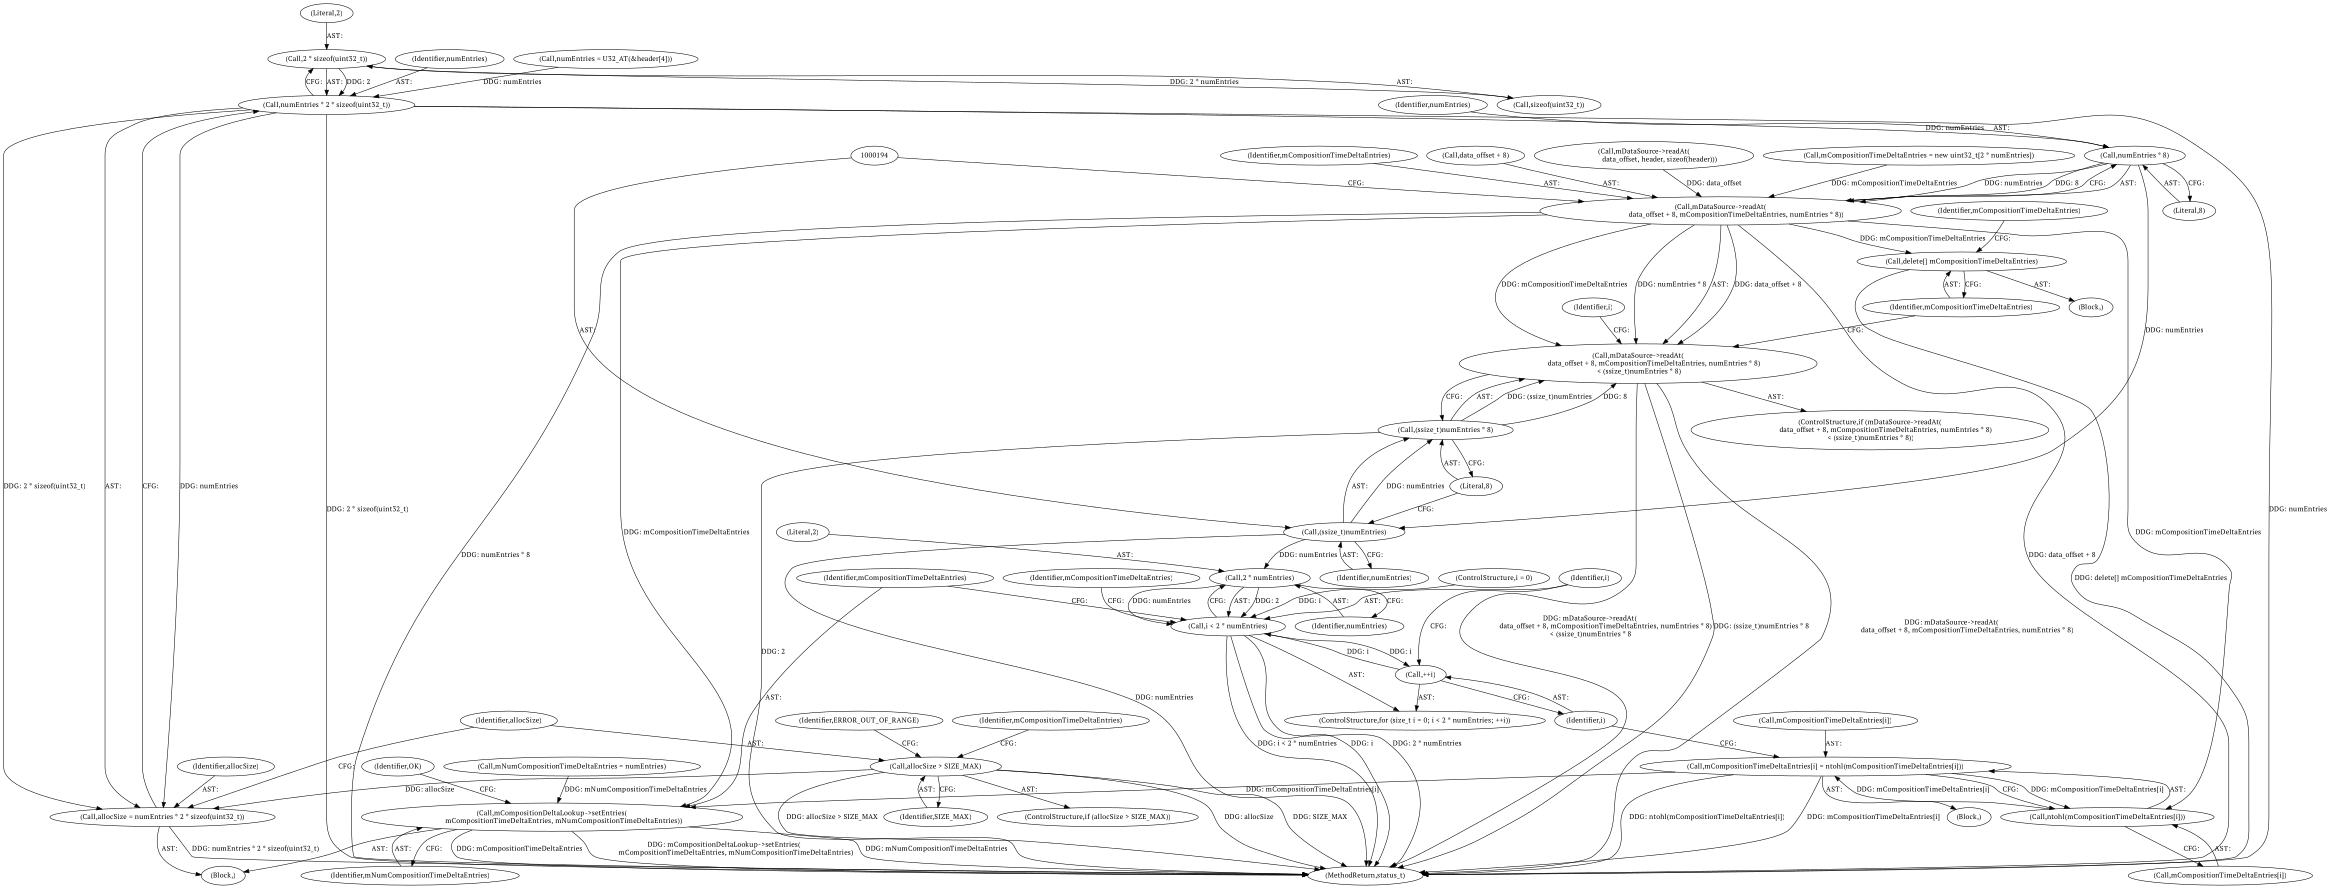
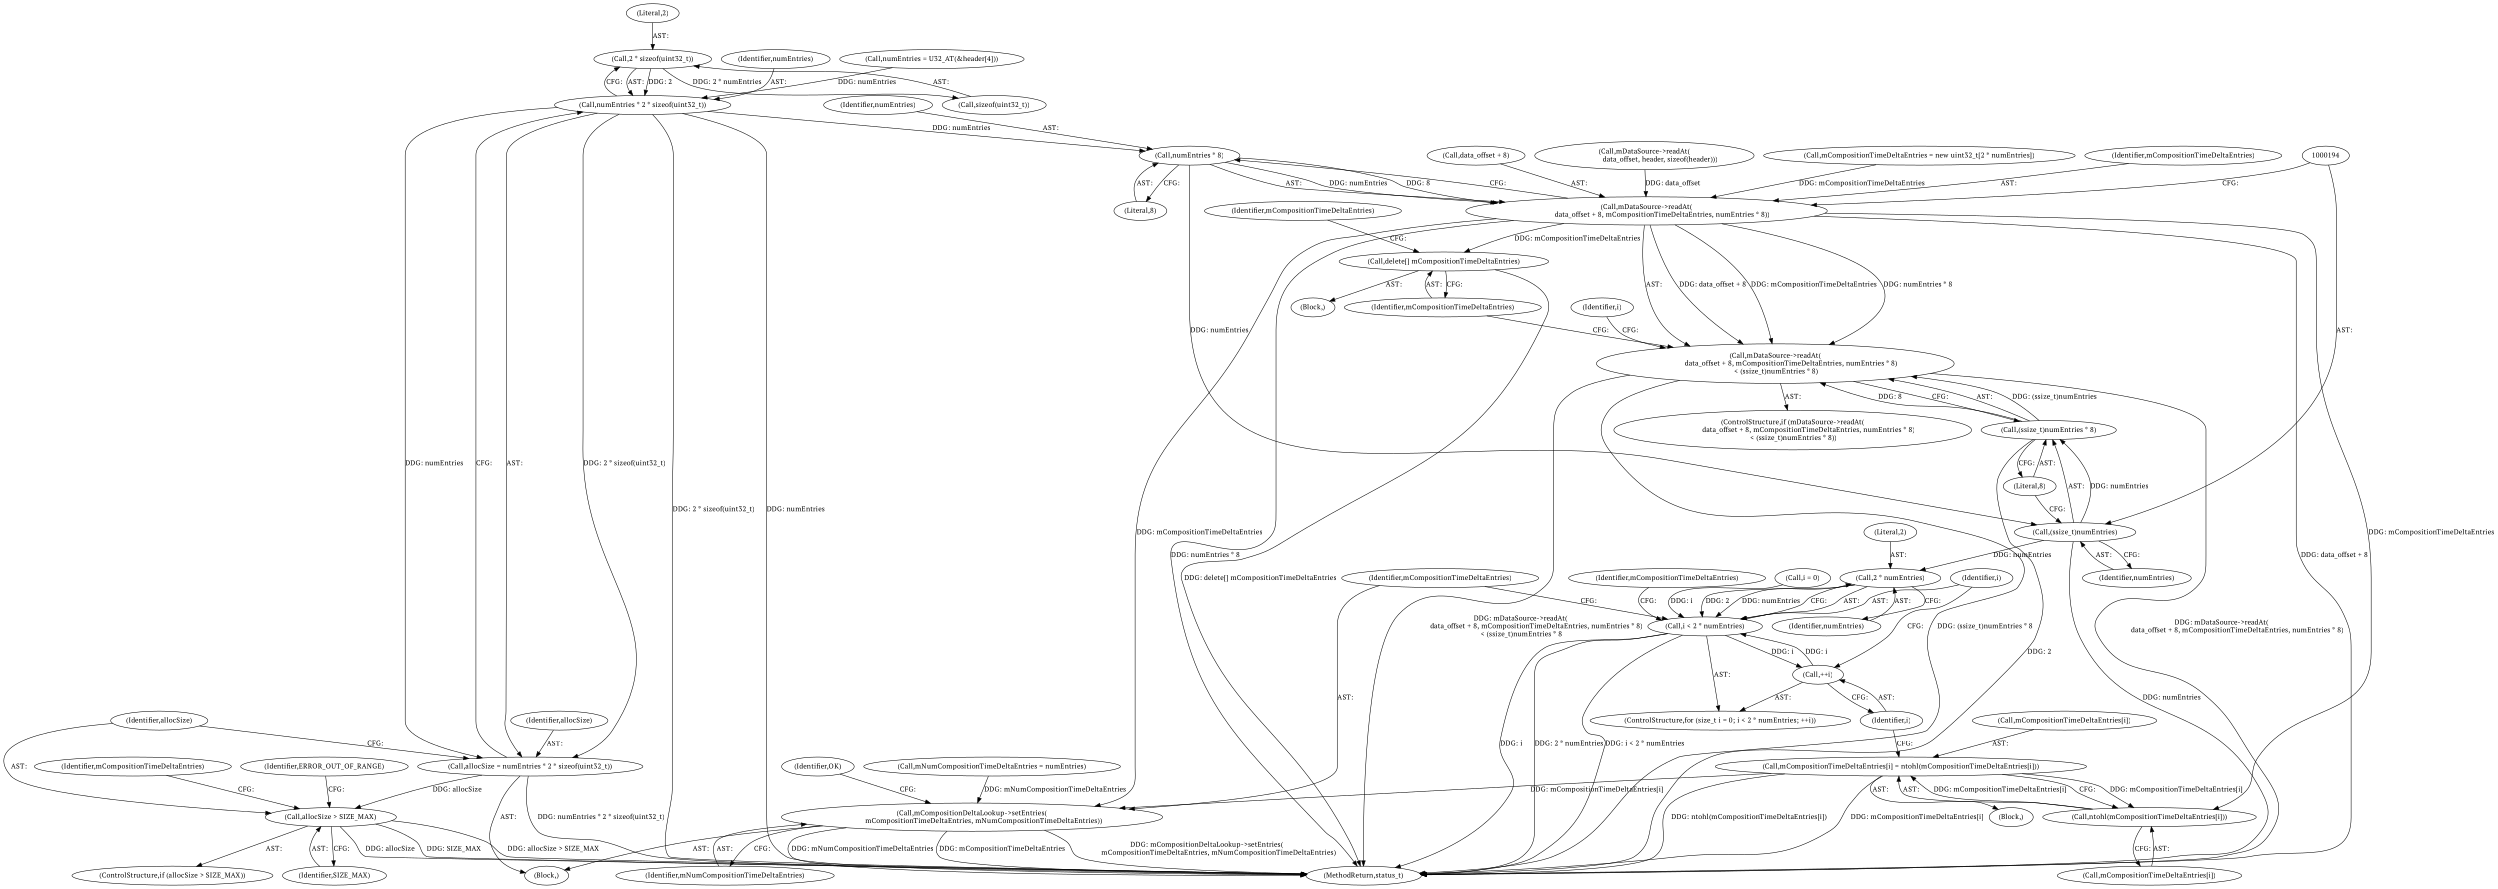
  digraph {
    fontname="PT Serif"
    node [fontname="PT Serif"]
    edge [fontname="PT Serif"]
    n1 [label="(Call,2 * sizeof(uint32_t))"]
    n2 [label="(Call,numEntries * 2 * sizeof(uint32_t))"]
    n3 [label="(Call,sizeof(uint32_t))"]
    n4 [label="(Call,allocSize = numEntries * 2 * sizeof(uint32_t))"]
    n5 [label="(Call,numEntries * 8)"]
    n6 [label="(MethodReturn,status_t)"]
    n7 [label="(Call,allocSize > SIZE_MAX)"]
    n8 [label="(Block,)"]
    n9 [label="(Call,mDataSource->readAt(\n                data_offset + 8, mCompositionTimeDeltaEntries, numEntries * 8))"]
    n10 [label="(Call,(ssize_t)numEntries)"]
    n11 [label="(Literal,8)"]
    n12 [label="(Identifier,SIZE_MAX)"]
    n13 [label="(ControlStructure,if (allocSize > SIZE_MAX))"]
    n14 [label="(Call,mDataSource->readAt(\n                data_offset + 8, mCompositionTimeDeltaEntries, numEntries * 8)\n < (ssize_t)numEntries * 8)"]
    n15 [label="(Call,delete[] mCompositionTimeDeltaEntries)"]
    n16 [label="(Call,ntohl(mCompositionTimeDeltaEntries[i]))"]
    n17 [label="(Call,mCompositionDeltaLookup->setEntries(\n            mCompositionTimeDeltaEntries, mNumCompositionTimeDeltaEntries))"]
    n18 [label="(Call,(ssize_t)numEntries * 8)"]
    n19 [label="(Call,2 * numEntries)"]
    n20 [label="(Identifier,numEntries)"]
    n21 [label="(ControlStructure,if (mDataSource->readAt(\n                data_offset + 8, mCompositionTimeDeltaEntries, numEntries * 8)\n < (ssize_t)numEntries * 8))"]
    n22 [label="(Identifier,mCompositionTimeDeltaEntries)"]
    n23 [label="(Block,)"]
    n24 [label="(Call,mCompositionTimeDeltaEntries[i] = ntohl(mCompositionTimeDeltaEntries[i]))"]
    n25 [label="(Call,mCompositionTimeDeltaEntries[i])"]
    n26 [label="(Identifier,mNumCompositionTimeDeltaEntries)"]
    n27 [label="(Literal,8)"]
    n28 [label="(Block,)"]
    n29 [label="(Call,i < 2 * numEntries)"]
    n30 [label="(Identifier,numEntries)"]
    n31 [label="(Call,++i)"]
    n32 [label="(ControlStructure,for (size_t i = 0; i < 2 * numEntries; ++i))"]
    n33 [label="(Identifier,i)"]
    n34 [label="(Literal,2)"]
    n35 [label="(Identifier,mCompositionTimeDeltaEntries)"]
    n36 [label="(Identifier,mCompositionTimeDeltaEntries)"]
    n37 [label="(Identifier,numEntries)"]
    n38 [label="(Identifier,mCompositionTimeDeltaEntries)"]
    n39 [label="(Call,data_offset + 8)"]
    n40 [label="(Identifier,i)"]
    n41 [label="(Identifier,mCompositionTimeDeltaEntries)"]
    n42 [label="(Identifier,i)"]
    n43 [label="(Call,mDataSource->readAt(\n                data_offset, header, sizeof(header)))"]
    n44 [label="(Identifier,numEntries)"]
    n45 [label="(Call,mNumCompositionTimeDeltaEntries = numEntries)"]
    n46 [label="(Call,mCompositionTimeDeltaEntries = new uint32_t[2 * numEntries])"]
    n47 [label="(Literal,2)"]
    n48 [label="(Call,mCompositionTimeDeltaEntries[i])"]
    n49 [label="(Identifier,ERROR_OUT_OF_RANGE)"]
    n50 [label="(Identifier,allocSize)"]
    n51 [label="(Identifier,allocSize)"]
-   n52 [label="(ControlStructure,i = 0)"]
+   n52 [label="(Call,i = 0)"]
    n53 [label="(Call,numEntries = U32_AT(&header[4]))"]
    n54 [label="(Identifier,OK)"]
    n55 [label="(Identifier,mCompositionTimeDeltaEntries)"]
    1000194
    n1 -> n2 [label="AST: "]
    n1 -> n2 [label="DDG: 2"]
    n1 -> n3 [label="DDG: 2 * numEntries"]
    n2 -> n1 [label="CFG: "]
    n2 -> n4 [label="AST: "]
    n2 -> n4 [label="DDG: numEntries"]
    n2 -> n4 [label="DDG: 2 * sizeof(uint32_t)"]
    n2 -> n5 [label="DDG: numEntries"]
    n2 -> n6 [label="DDG: numEntries"]
    n2 -> n6 [label="DDG: 2 * sizeof(uint32_t)"]
    n3 -> n1 [label="AST: "]
    n4 -> n2 [label="CFG: "]
    n4 -> n6 [label="DDG: numEntries * 2 * sizeof(uint32_t)"]
-   n7 -> n4 [label="DDG: allocSize"]
+   n4 -> n7 [label="DDG: allocSize"]
    n4 -> n8 [label="AST: "]
    n5 -> n9 [label="AST: "]
    n5 -> n9 [label="DDG: numEntries"]
    n5 -> n9 [label="DDG: 8"]
    n5 -> n10 [label="DDG: numEntries"]
    n5 -> n11 [label="CFG: "]
    n7 -> n6 [label="DDG: allocSize > SIZE_MAX"]
    n7 -> n6 [label="DDG: allocSize"]
    n7 -> n6 [label="DDG: SIZE_MAX"]
    n7 -> n12 [label="CFG: "]
    n7 -> n13 [label="AST: "]
    n9 -> n5 [label="CFG: "]
    n9 -> n6 [label="DDG: data_offset + 8"]
    n9 -> n6 [label="DDG: numEntries * 8"]
    n9 -> n14 [label="AST: "]
    n9 -> n14 [label="DDG: data_offset + 8"]
    n9 -> n14 [label="DDG: mCompositionTimeDeltaEntries"]
    n9 -> n14 [label="DDG: numEntries * 8"]
    n9 -> n15 [label="DDG: mCompositionTimeDeltaEntries"]
    n9 -> n16 [label="DDG: mCompositionTimeDeltaEntries"]
    n9 -> n17 [label="DDG: mCompositionTimeDeltaEntries"]
    n10 -> n6 [label="DDG: numEntries"]
    n10 -> n18 [label="AST: "]
    n10 -> n18 [label="DDG: numEntries"]
    n10 -> n19 [label="DDG: numEntries"]
    n10 -> n20 [label="CFG: "]
    n11 -> n5 [label="AST: "]
    n12 -> n7 [label="AST: "]
    n14 -> n6 [label="DDG: mDataSource->readAt(\n                data_offset + 8, mCompositionTimeDeltaEntries, numEntries * 8)"]
    n14 -> n6 [label="DDG: mDataSource->readAt(\n                data_offset + 8, mCompositionTimeDeltaEntries, numEntries * 8)\n < (ssize_t)numEntries * 8"]
    n14 -> n6 [label="DDG: (ssize_t)numEntries * 8"]
    n14 -> n18 [label="CFG: "]
    n14 -> n21 [label="AST: "]
    n15 -> n6 [label="DDG: delete[] mCompositionTimeDeltaEntries"]
    n15 -> n22 [label="CFG: "]
    n15 -> n23 [label="AST: "]
    n16 -> n24 [label="AST: "]
    n16 -> n24 [label="DDG: mCompositionTimeDeltaEntries[i]"]
    n16 -> n25 [label="CFG: "]
    n17 -> n6 [label="DDG: mCompositionTimeDeltaEntries"]
    n17 -> n6 [label="DDG: mCompositionDeltaLookup->setEntries(\n            mCompositionTimeDeltaEntries, mNumCompositionTimeDeltaEntries)"]
    n17 -> n6 [label="DDG: mNumCompositionTimeDeltaEntries"]
    n17 -> n8 [label="AST: "]
    n17 -> n26 [label="CFG: "]
    n18 -> n6 [label="DDG: 2"]
    n18 -> n14 [label="AST: "]
    n18 -> n14 [label="DDG: (ssize_t)numEntries"]
    n18 -> n14 [label="DDG: 8"]
    n18 -> n27 [label="CFG: "]
    n19 -> n29 [label="AST: "]
    n19 -> n29 [label="DDG: 2"]
    n19 -> n29 [label="DDG: numEntries"]
    n19 -> n30 [label="CFG: "]
    n20 -> n10 [label="AST: "]
    n22 -> n14 [label="CFG: "]
    n22 -> n15 [label="AST: "]
    n24 -> n6 [label="DDG: mCompositionTimeDeltaEntries[i]"]
    n24 -> n6 [label="DDG: ntohl(mCompositionTimeDeltaEntries[i])"]
    n24 -> n16 [label="CFG: "]
    n24 -> n16 [label="DDG: mCompositionTimeDeltaEntries[i]"]
    n24 -> n17 [label="DDG: mCompositionTimeDeltaEntries[i]"]
    n24 -> n28 [label="AST: "]
    n25 -> n16 [label="AST: "]
    n26 -> n17 [label="AST: "]
    n27 -> n10 [label="CFG: "]
    n27 -> n18 [label="AST: "]
    n29 -> n6 [label="DDG: 2 * numEntries"]
    n29 -> n6 [label="DDG: i < 2 * numEntries"]
    n29 -> n6 [label="DDG: i"]
    n29 -> n19 [label="CFG: "]
    n29 -> n31 [label="DDG: i"]
    n29 -> n32 [label="AST: "]
    n30 -> n19 [label="AST: "]
    n31 -> n29 [label="DDG: i"]
    n31 -> n32 [label="AST: "]
    n31 -> n33 [label="CFG: "]
    n33 -> n24 [label="CFG: "]
    n33 -> n31 [label="AST: "]
    n34 -> n1 [label="AST: "]
    n35 -> n15 [label="CFG: "]
    n36 -> n29 [label="CFG: "]
    n37 -> n5 [label="AST: "]
    n38 -> n17 [label="AST: "]
    n38 -> n29 [label="CFG: "]
    n39 -> n9 [label="AST: "]
    n40 -> n14 [label="CFG: "]
    n41 -> n7 [label="CFG: "]
    n42 -> n29 [label="AST: "]
    n42 -> n31 [label="CFG: "]
    n43 -> n9 [label="DDG: data_offset"]
    n44 -> n2 [label="AST: "]
    n45 -> n17 [label="DDG: mNumCompositionTimeDeltaEntries"]
    n46 -> n9 [label="DDG: mCompositionTimeDeltaEntries"]
    n47 -> n19 [label="AST: "]
    n48 -> n24 [label="AST: "]
    n49 -> n7 [label="CFG: "]
    n50 -> n4 [label="AST: "]
    n51 -> n4 [label="CFG: "]
    n51 -> n7 [label="AST: "]
    n52 -> n29 [label="DDG: i"]
    n53 -> n2 [label="DDG: numEntries"]
    n54 -> n17 [label="CFG: "]
    n55 -> n9 [label="AST: "]
    1000194 -> n9 [label="CFG: "]
    1000194 -> n10 [label="AST: "]
  }
